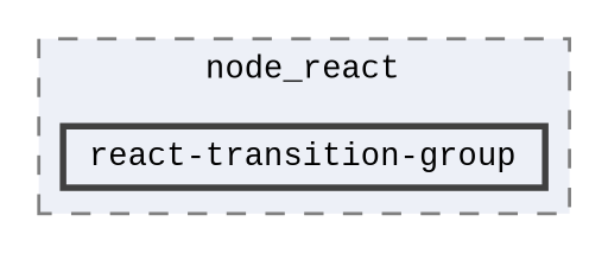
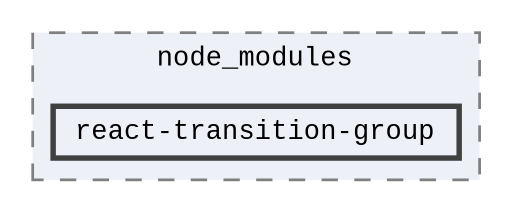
  digraph {
    compound=true
    fontname="Liberation Mono"
    n1 [color=grey25 fillcolor="#edf0f7" fontname="Liberation Mono" fontsize=10 height=0.2 label="react-transition-group" shape=box style="filled,bold" width=0.4]
    subgraph cluster_1 {
      bgcolor="#edf0f7"
      fontsize=10
-     label=node_react
+     label=node_modules
      pencolor=grey50
      style="filled,dashed"
      n1
    }
  }
